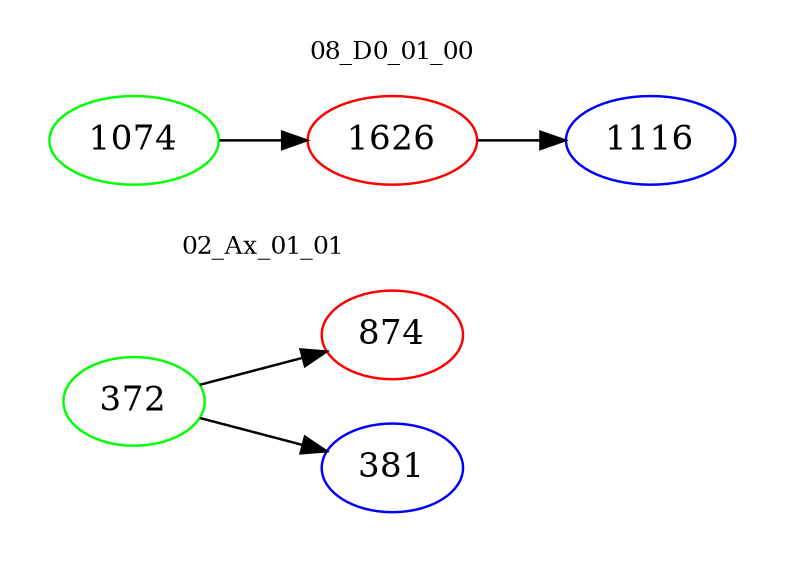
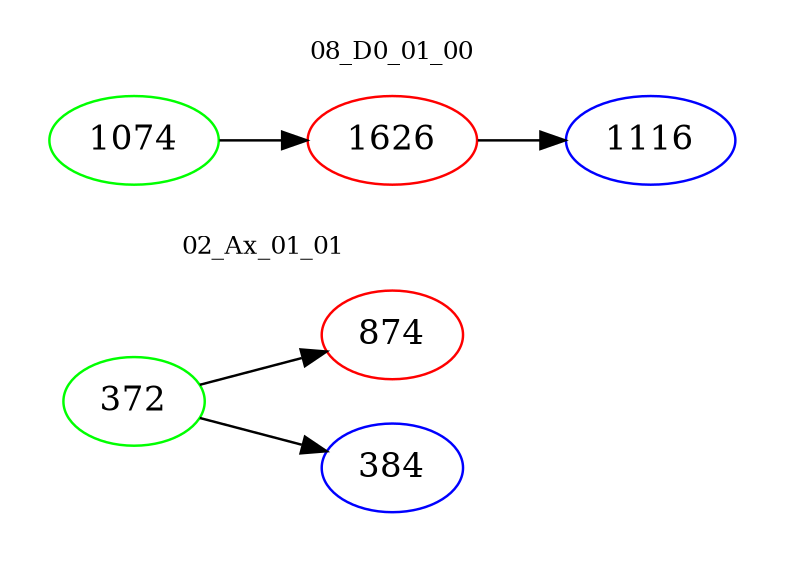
  digraph {
    rankdir=LR
    node [color=green]
    edge [color=black]
    n1 [label=372]
-   n2 [color=blue label=381]
+   n2 [color=blue label=384]
    n3 [color=red label=874]
    n4 [label=1074]
    n5 [color=blue label=1116]
    n6 [color=red label=1626]
    subgraph cluster_1 {
      color=white
      fontsize=10
      label="02_Ax_01_01"
      n1
      n2
      n3
    }
    subgraph cluster_2 {
      color=white
      fontsize=10
      label="08_D0_01_00"
      n4
      n5
      n6
    }
    n1 -> n2
    n1 -> n3
    n4 -> n6
    n6 -> n5
  }
